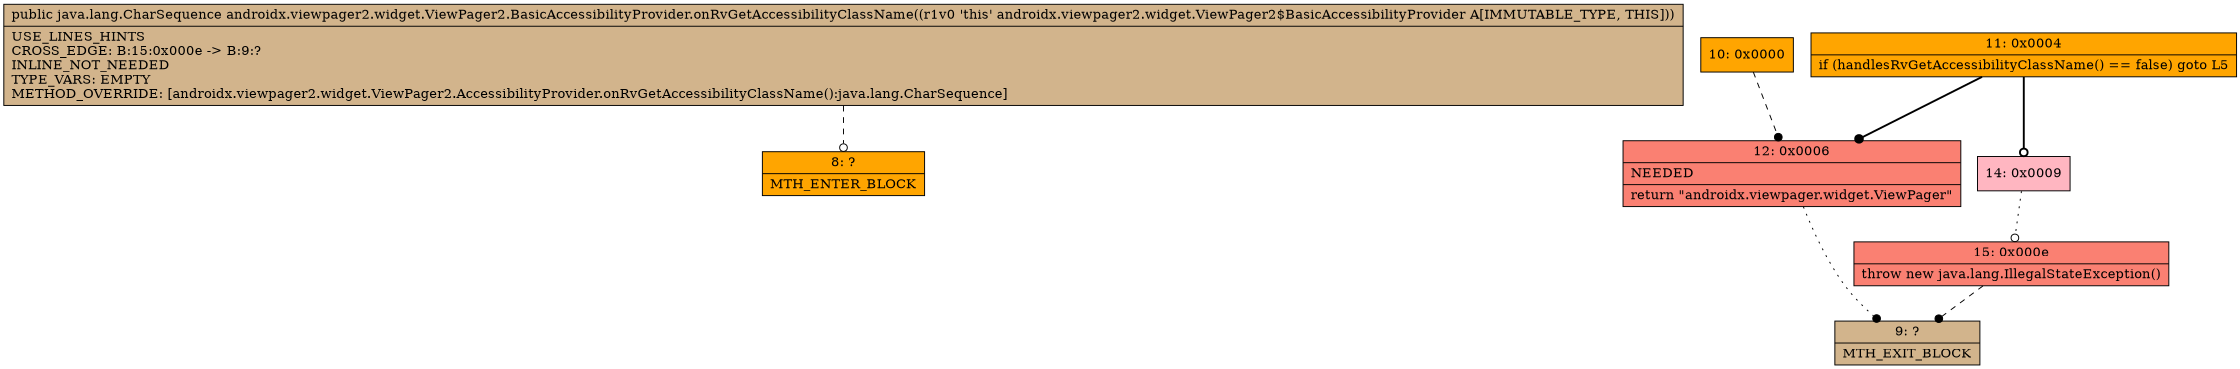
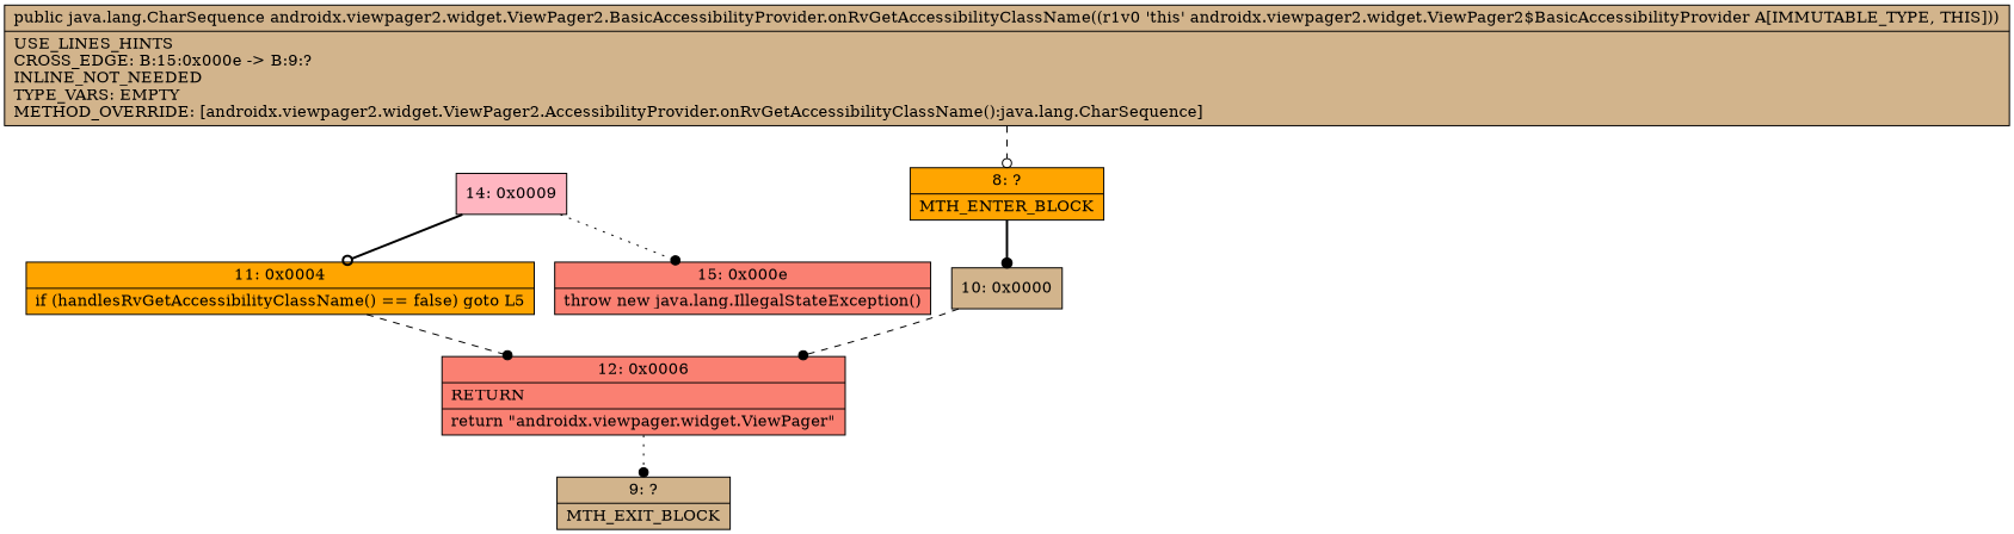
  digraph {
    node [fillcolor=tan shape=record style=filled]
    edge [arrowhead=dot style=dashed]
    n1 [fillcolor=orange label="{8\:\ ?|MTH_ENTER_BLOCK\l}"]
-   n2 [fillcolor=orange label="{10\:\ 0x0000}"]
-   n3 [fillcolor=salmon label="{12\:\ 0x0006|NEEDED\l|return \"androidx.viewpager.widget.ViewPager\"\l}"]
+   n2 [label="{10\:\ 0x0000}"]
+   n3 [fillcolor=salmon label="{12\:\ 0x0006|RETURN\l|return \"androidx.viewpager.widget.ViewPager\"\l}"]
    n4 [fillcolor=orange label="{11\:\ 0x0004|if (handlesRvGetAccessibilityClassName() == false) goto L5\l}"]
    n5 [fillcolor=lightpink label="{14\:\ 0x0009}"]
    n6 [label="{9\:\ ?|MTH_EXIT_BLOCK\l}"]
    n7 [fillcolor=salmon label="{15\:\ 0x000e|throw new java.lang.IllegalStateException()\l}"]
    n8 [label="{public java.lang.CharSequence androidx.viewpager2.widget.ViewPager2.BasicAccessibilityProvider.onRvGetAccessibilityClassName((r1v0 'this' androidx.viewpager2.widget.ViewPager2$BasicAccessibilityProvider A[IMMUTABLE_TYPE, THIS]))  | USE_LINES_HINTS\lCROSS_EDGE: B:15:0x000e \-\> B:9:?\lINLINE_NOT_NEEDED\lTYPE_VARS: EMPTY\lMETHOD_OVERRIDE: [androidx.viewpager2.widget.ViewPager2.AccessibilityProvider.onRvGetAccessibilityClassName():java.lang.CharSequence]\l}"]
+   n1 -> n2 [style=bold]
    n2 -> n3
    n3 -> n6 [style=dotted]
-   n4 -> n3 [style=bold]
-   n4 -> n5 [arrowhead=odot style=bold]
-   n5 -> n7 [arrowhead=odot style=dotted]
-   n7 -> n6
+   n4 -> n3
+   n5 -> n4 [arrowhead=odot style=bold]
+   n5 -> n7 [style=dotted]
    n8 -> n1 [arrowhead=odot]
  }
